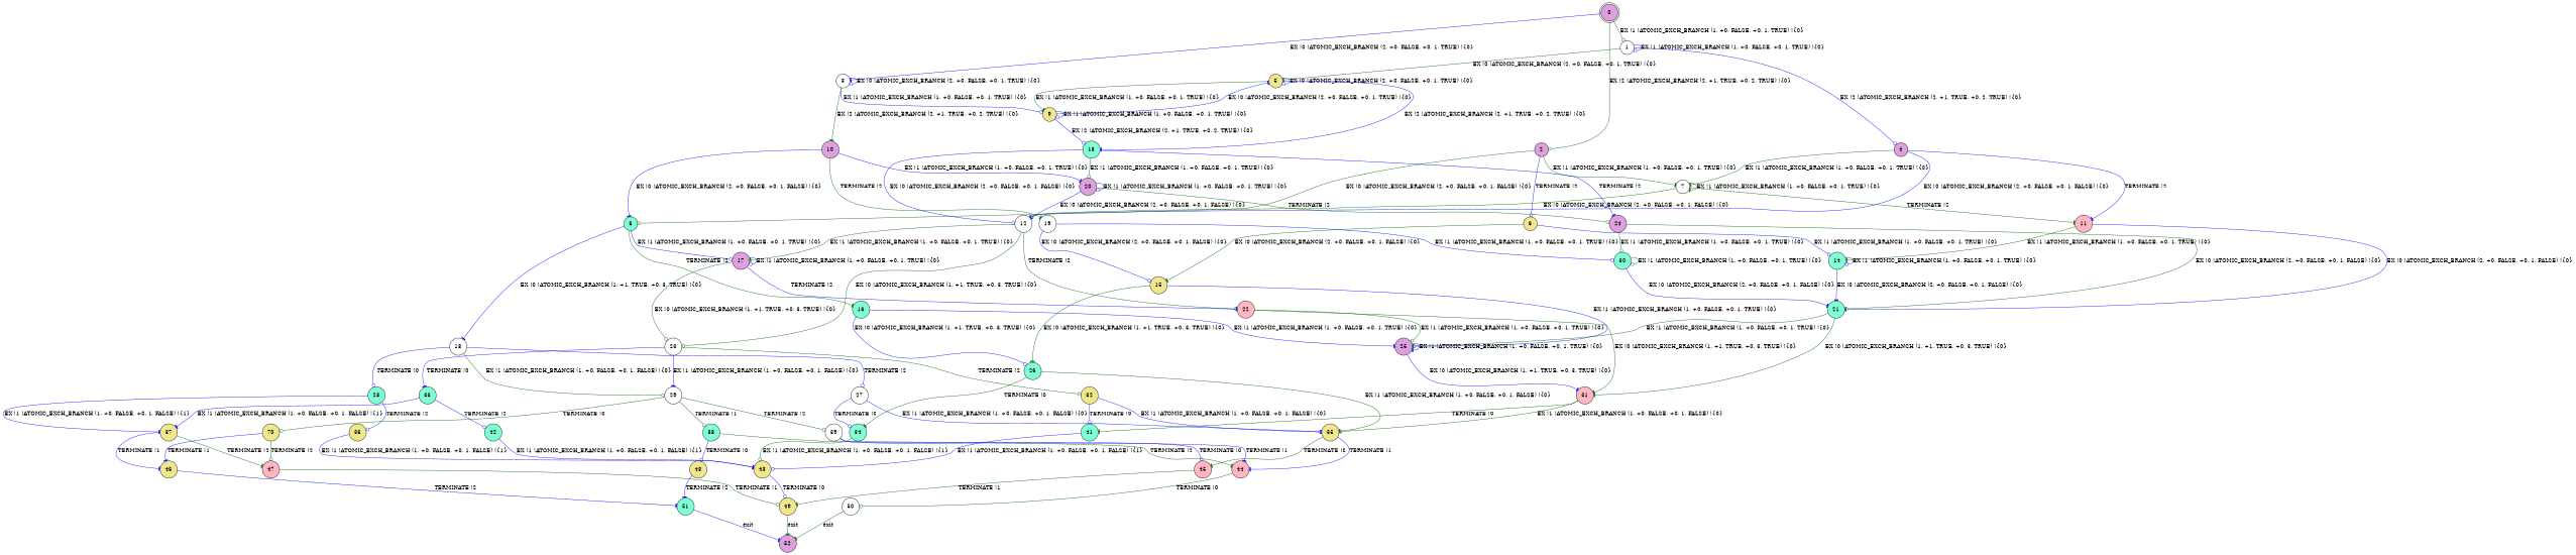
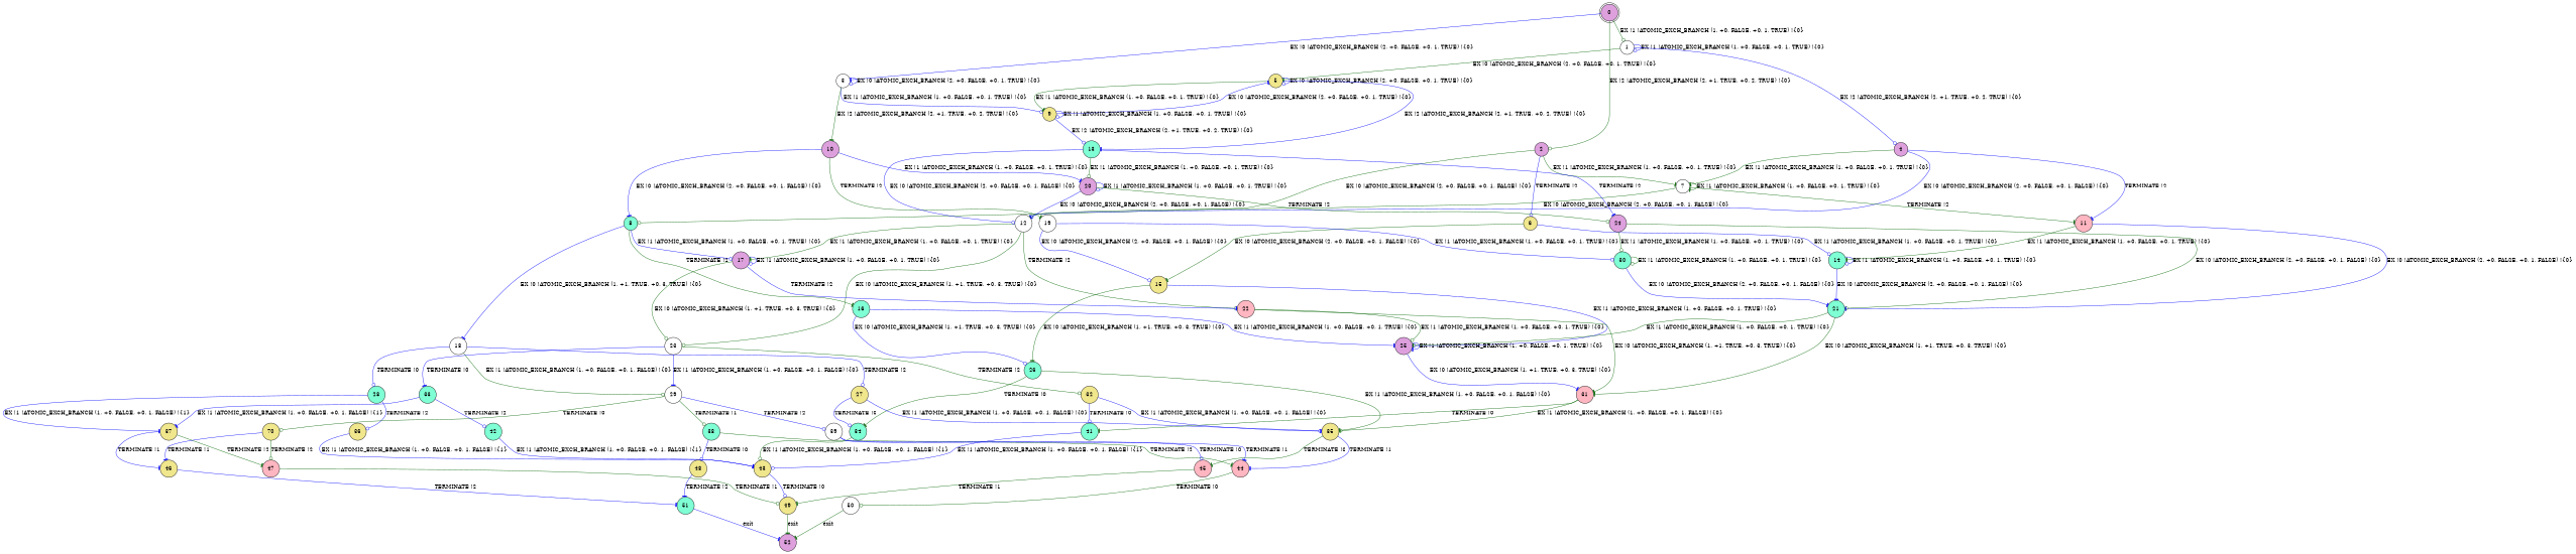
  digraph {
    node [fillcolor=khaki shape=circle style=filled]
    edge [arrowhead=tee color=blue]
    0 [fillcolor=plum peripheries=2]
    1 [fillcolor=white]
    2 [fillcolor=plum]
    3 [fillcolor=white]
    4 [fillcolor=plum]
    5
    6
    7 [fillcolor=white]
    8 [fillcolor=aquamarine]
    9
    10 [fillcolor=plum]
    11 [fillcolor=lightpink]
    12 [fillcolor=white]
    13 [fillcolor=aquamarine]
    14 [fillcolor=aquamarine]
    15
    16 [fillcolor=aquamarine]
    17 [fillcolor=plum]
    18 [fillcolor=white]
    19 [fillcolor=white]
    20 [fillcolor=plum]
    21 [fillcolor=aquamarine]
    22 [fillcolor=lightpink]
    23 [fillcolor=white]
    24 [fillcolor=plum]
    25 [fillcolor=plum]
    26 [fillcolor=aquamarine]
-   27 [fillcolor=white]
+   27
    28 [fillcolor=aquamarine]
    29 [fillcolor=white]
    30 [fillcolor=aquamarine]
    31 [fillcolor=lightpink]
    32
    33 [fillcolor=aquamarine]
    34 [fillcolor=aquamarine]
    35
    36
    37
    38 [fillcolor=aquamarine]
    39 [fillcolor=white]
    n41 [label=70]
    41 [fillcolor=aquamarine]
    42 [fillcolor=aquamarine]
    43
    44 [fillcolor=lightpink]
    45 [fillcolor=lightpink]
    46
    47 [fillcolor=lightpink]
    48
    49
    50 [fillcolor=white]
    51 [fillcolor=aquamarine]
    52 [fillcolor=plum]
    0 -> 1 [arrowhead=odot color=darkgreen label="EX !1 !ATOMIC_EXCH_BRANCH (1, +0, FALSE, +0, 1, TRUE) !{0}"]
    0 -> 2 [arrowhead=odot color=darkgreen label="EX !2 !ATOMIC_EXCH_BRANCH (2, +1, TRUE, +0, 2, TRUE) !{0}"]
    0 -> 3 [label="EX !0 !ATOMIC_EXCH_BRANCH (2, +0, FALSE, +0, 1, TRUE) !{0}"]
    1 -> 1 [arrowhead=odot label="EX !1 !ATOMIC_EXCH_BRANCH (1, +0, FALSE, +0, 1, TRUE) !{0}"]
    1 -> 4 [arrowhead=odot label="EX !2 !ATOMIC_EXCH_BRANCH (2, +1, TRUE, +0, 2, TRUE) !{0}"]
    1 -> 5 [color=darkgreen label="EX !0 !ATOMIC_EXCH_BRANCH (2, +0, FALSE, +0, 1, TRUE) !{0}"]
    2 -> 6 [arrowhead=odot label="TERMINATE !2"]
    2 -> 7 [color=darkgreen label="EX !1 !ATOMIC_EXCH_BRANCH (1, +0, FALSE, +0, 1, TRUE) !{0}"]
    2 -> 8 [arrowhead=odot color=darkgreen label="EX !0 !ATOMIC_EXCH_BRANCH (2, +0, FALSE, +0, 1, FALSE) !{0}"]
    3 -> 3 [arrowhead=odot label="EX !0 !ATOMIC_EXCH_BRANCH (2, +0, FALSE, +0, 1, TRUE) !{0}"]
    3 -> 9 [arrowhead=odot label="EX !1 !ATOMIC_EXCH_BRANCH (1, +0, FALSE, +0, 1, TRUE) !{0}"]
    3 -> 10 [color=darkgreen label="EX !2 !ATOMIC_EXCH_BRANCH (2, +1, TRUE, +0, 2, TRUE) !{0}"]
    4 -> 7 [color=darkgreen label="EX !1 !ATOMIC_EXCH_BRANCH (1, +0, FALSE, +0, 1, TRUE) !{0}"]
    4 -> 11 [label="TERMINATE !2"]
    4 -> 12 [label="EX !0 !ATOMIC_EXCH_BRANCH (2, +0, FALSE, +0, 1, FALSE) !{0}"]
    5 -> 5 [arrowhead=odot label="EX !0 !ATOMIC_EXCH_BRANCH (2, +0, FALSE, +0, 1, TRUE) !{0}"]
    5 -> 9 [color=darkgreen label="EX !1 !ATOMIC_EXCH_BRANCH (1, +0, FALSE, +0, 1, TRUE) !{0}"]
    5 -> 13 [label="EX !2 !ATOMIC_EXCH_BRANCH (2, +1, TRUE, +0, 2, TRUE) !{0}"]
    6 -> 14 [arrowhead=odot label="EX !1 !ATOMIC_EXCH_BRANCH (1, +0, FALSE, +0, 1, TRUE) !{0}"]
    6 -> 15 [color=darkgreen label="EX !0 !ATOMIC_EXCH_BRANCH (2, +0, FALSE, +0, 1, FALSE) !{0}"]
    7 -> 7 [color=darkgreen label="EX !1 !ATOMIC_EXCH_BRANCH (1, +0, FALSE, +0, 1, TRUE) !{0}"]
    7 -> 11 [color=darkgreen label="TERMINATE !2"]
    7 -> 12 [arrowhead=odot color=darkgreen label="EX !0 !ATOMIC_EXCH_BRANCH (2, +0, FALSE, +0, 1, FALSE) !{0}"]
    8 -> 16 [color=darkgreen label="TERMINATE !2"]
    8 -> 17 [arrowhead=odot label="EX !1 !ATOMIC_EXCH_BRANCH (1, +0, FALSE, +0, 1, TRUE) !{0}"]
    8 -> 18 [label="EX !0 !ATOMIC_EXCH_BRANCH (1, +1, TRUE, +0, 3, TRUE) !{0}"]
    9 -> 5 [label="EX !0 !ATOMIC_EXCH_BRANCH (2, +0, FALSE, +0, 1, TRUE) !{0}"]
    9 -> 9 [arrowhead=odot label="EX !1 !ATOMIC_EXCH_BRANCH (1, +0, FALSE, +0, 1, TRUE) !{0}"]
    9 -> 13 [arrowhead=odot label="EX !2 !ATOMIC_EXCH_BRANCH (2, +1, TRUE, +0, 2, TRUE) !{0}"]
    10 -> 8 [label="EX !0 !ATOMIC_EXCH_BRANCH (2, +0, FALSE, +0, 1, FALSE) !{0}"]
    10 -> 19 [color=darkgreen label="TERMINATE !2"]
    10 -> 20 [label="EX !1 !ATOMIC_EXCH_BRANCH (1, +0, FALSE, +0, 1, TRUE) !{0}"]
    11 -> 14 [color=darkgreen label="EX !1 !ATOMIC_EXCH_BRANCH (1, +0, FALSE, +0, 1, TRUE) !{0}"]
    11 -> 21 [label="EX !0 !ATOMIC_EXCH_BRANCH (2, +0, FALSE, +0, 1, FALSE) !{0}"]
    12 -> 17 [color=darkgreen label="EX !1 !ATOMIC_EXCH_BRANCH (1, +0, FALSE, +0, 1, TRUE) !{0}"]
    12 -> 22 [arrowhead=odot color=darkgreen label="TERMINATE !2"]
    12 -> 23 [arrowhead=odot color=darkgreen label="EX !0 !ATOMIC_EXCH_BRANCH (1, +1, TRUE, +0, 3, TRUE) !{0}"]
    13 -> 12 [arrowhead=odot label="EX !0 !ATOMIC_EXCH_BRANCH (2, +0, FALSE, +0, 1, FALSE) !{0}"]
    13 -> 20 [arrowhead=odot color=darkgreen label="EX !1 !ATOMIC_EXCH_BRANCH (1, +0, FALSE, +0, 1, TRUE) !{0}"]
    13 -> 24 [label="TERMINATE !2"]
    14 -> 14 [arrowhead=odot label="EX !1 !ATOMIC_EXCH_BRANCH (1, +0, FALSE, +0, 1, TRUE) !{0}"]
    14 -> 21 [label="EX !0 !ATOMIC_EXCH_BRANCH (2, +0, FALSE, +0, 1, FALSE) !{0}"]
    15 -> 25 [arrowhead=odot label="EX !1 !ATOMIC_EXCH_BRANCH (1, +0, FALSE, +0, 1, TRUE) !{0}"]
    15 -> 26 [color=darkgreen label="EX !0 !ATOMIC_EXCH_BRANCH (1, +1, TRUE, +0, 3, TRUE) !{0}"]
    16 -> 25 [label="EX !1 !ATOMIC_EXCH_BRANCH (1, +0, FALSE, +0, 1, TRUE) !{0}"]
    16 -> 26 [arrowhead=odot label="EX !0 !ATOMIC_EXCH_BRANCH (1, +1, TRUE, +0, 3, TRUE) !{0}"]
    17 -> 17 [arrowhead=odot label="EX !1 !ATOMIC_EXCH_BRANCH (1, +0, FALSE, +0, 1, TRUE) !{0}"]
    17 -> 22 [label="TERMINATE !2"]
    17 -> 23 [arrowhead=odot color=darkgreen label="EX !0 !ATOMIC_EXCH_BRANCH (1, +1, TRUE, +0, 3, TRUE) !{0}"]
    18 -> 27 [arrowhead=odot label="TERMINATE !2"]
    18 -> 28 [arrowhead=odot label="TERMINATE !0"]
    18 -> 29 [arrowhead=odot color=darkgreen label="EX !1 !ATOMIC_EXCH_BRANCH (1, +0, FALSE, +0, 1, FALSE) !{0}"]
    19 -> 15 [arrowhead=odot label="EX !0 !ATOMIC_EXCH_BRANCH (2, +0, FALSE, +0, 1, FALSE) !{0}"]
    19 -> 30 [arrowhead=odot label="EX !1 !ATOMIC_EXCH_BRANCH (1, +0, FALSE, +0, 1, TRUE) !{0}"]
    20 -> 12 [arrowhead=odot label="EX !0 !ATOMIC_EXCH_BRANCH (2, +0, FALSE, +0, 1, FALSE) !{0}"]
    20 -> 20 [arrowhead=odot label="EX !1 !ATOMIC_EXCH_BRANCH (1, +0, FALSE, +0, 1, TRUE) !{0}"]
    20 -> 24 [arrowhead=odot color=darkgreen label="TERMINATE !2"]
    21 -> 25 [color=darkgreen label="EX !1 !ATOMIC_EXCH_BRANCH (1, +0, FALSE, +0, 1, TRUE) !{0}"]
    21 -> 31 [color=darkgreen label="EX !0 !ATOMIC_EXCH_BRANCH (1, +1, TRUE, +0, 3, TRUE) !{0}"]
    22 -> 25 [arrowhead=odot color=darkgreen label="EX !1 !ATOMIC_EXCH_BRANCH (1, +0, FALSE, +0, 1, TRUE) !{0}"]
    22 -> 31 [color=darkgreen label="EX !0 !ATOMIC_EXCH_BRANCH (1, +1, TRUE, +0, 3, TRUE) !{0}"]
    23 -> 29 [label="EX !1 !ATOMIC_EXCH_BRANCH (1, +0, FALSE, +0, 1, FALSE) !{0}"]
    23 -> 32 [arrowhead=odot color=darkgreen label="TERMINATE !2"]
    23 -> 33 [label="TERMINATE !0"]
    24 -> 21 [arrowhead=odot color=darkgreen label="EX !0 !ATOMIC_EXCH_BRANCH (2, +0, FALSE, +0, 1, FALSE) !{0}"]
    24 -> 30 [arrowhead=odot color=darkgreen label="EX !1 !ATOMIC_EXCH_BRANCH (1, +0, FALSE, +0, 1, TRUE) !{0}"]
    25 -> 25 [label="EX !1 !ATOMIC_EXCH_BRANCH (1, +0, FALSE, +0, 1, TRUE) !{0}"]
    25 -> 31 [label="EX !0 !ATOMIC_EXCH_BRANCH (1, +1, TRUE, +0, 3, TRUE) !{0}"]
    26 -> 34 [color=darkgreen label="TERMINATE !0"]
    26 -> 35 [color=darkgreen label="EX !1 !ATOMIC_EXCH_BRANCH (1, +0, FALSE, +0, 1, FALSE) !{0}"]
    27 -> 34 [arrowhead=odot label="TERMINATE !0"]
    27 -> 35 [arrowhead=odot label="EX !1 !ATOMIC_EXCH_BRANCH (1, +0, FALSE, +0, 1, FALSE) !{0}"]
    28 -> 36 [arrowhead=odot label="TERMINATE !2"]
    28 -> 37 [label="EX !1 !ATOMIC_EXCH_BRANCH (1, +0, FALSE, +0, 1, FALSE) !{1}"]
    29 -> 38 [arrowhead=odot color=darkgreen label="TERMINATE !1"]
-   29 -> 39 [arrowhead=odot color=darkgreen label="TERMINATE !2"]
+   29 -> 39 [arrowhead=odot label="TERMINATE !2"]
    29 -> n41 [arrowhead=odot color=darkgreen label="TERMINATE !0"]
    30 -> 21 [label="EX !0 !ATOMIC_EXCH_BRANCH (2, +0, FALSE, +0, 1, FALSE) !{0}"]
    30 -> 30 [arrowhead=odot color=darkgreen label="EX !1 !ATOMIC_EXCH_BRANCH (1, +0, FALSE, +0, 1, TRUE) !{0}"]
    31 -> 35 [arrowhead=odot color=darkgreen label="EX !1 !ATOMIC_EXCH_BRANCH (1, +0, FALSE, +0, 1, FALSE) !{0}"]
    31 -> 41 [color=darkgreen label="TERMINATE !0"]
    32 -> 35 [label="EX !1 !ATOMIC_EXCH_BRANCH (1, +0, FALSE, +0, 1, FALSE) !{0}"]
    32 -> 41 [arrowhead=odot label="TERMINATE !0"]
    33 -> 37 [label="EX !1 !ATOMIC_EXCH_BRANCH (1, +0, FALSE, +0, 1, FALSE) !{1}"]
    33 -> 42 [arrowhead=odot label="TERMINATE !2"]
    34 -> 43 [arrowhead=odot color=darkgreen label="EX !1 !ATOMIC_EXCH_BRANCH (1, +0, FALSE, +0, 1, FALSE) !{1}"]
    35 -> 44 [label="TERMINATE !1"]
    35 -> 45 [color=darkgreen label="TERMINATE !0"]
    36 -> 43 [label="EX !1 !ATOMIC_EXCH_BRANCH (1, +0, FALSE, +0, 1, FALSE) !{1}"]
    37 -> 46 [label="TERMINATE !1"]
    37 -> 47 [color=darkgreen label="TERMINATE !2"]
    38 -> 44 [color=darkgreen label="TERMINATE !2"]
    38 -> 48 [arrowhead=odot label="TERMINATE !0"]
    39 -> 44 [label="TERMINATE !1"]
    39 -> 45 [arrowhead=odot label="TERMINATE !0"]
    n41 -> 46 [label="TERMINATE !1"]
    n41 -> 47 [arrowhead=odot color=darkgreen label="TERMINATE !2"]
    41 -> 43 [arrowhead=odot label="EX !1 !ATOMIC_EXCH_BRANCH (1, +0, FALSE, +0, 1, FALSE) !{1}"]
    42 -> 43 [label="EX !1 !ATOMIC_EXCH_BRANCH (1, +0, FALSE, +0, 1, FALSE) !{1}"]
    43 -> 49 [arrowhead=odot label="TERMINATE !0"]
    44 -> 50 [arrowhead=odot color=darkgreen label="TERMINATE !0"]
    45 -> 49 [color=darkgreen label="TERMINATE !1"]
    46 -> 51 [label="TERMINATE !2"]
    47 -> 49 [arrowhead=odot color=darkgreen label="TERMINATE !1"]
    48 -> 51 [label="TERMINATE !2"]
    49 -> 52 [color=darkgreen label=exit]
    50 -> 52 [color=darkgreen label=exit]
    51 -> 52 [label=exit]
  }
